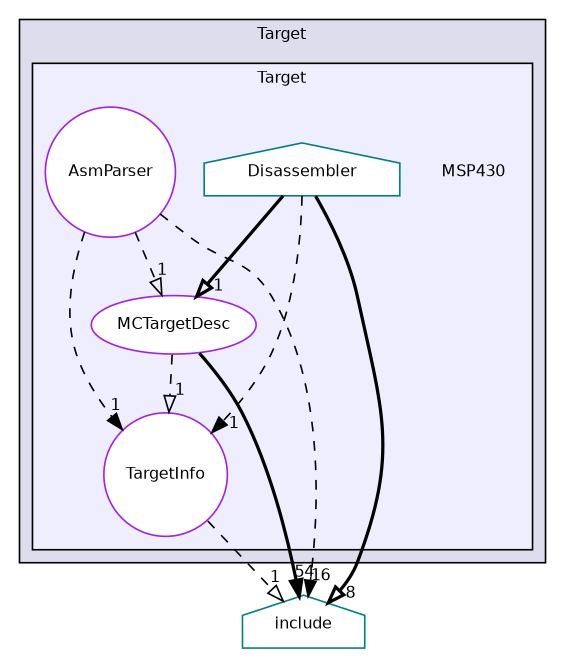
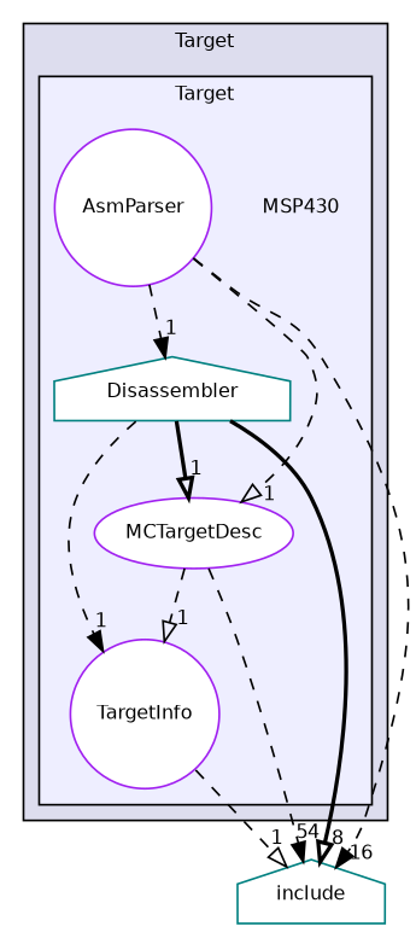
  digraph {
    compound=true
    node [color=purple fontname=Helvetica fontsize=10 shape=circle fillcolor=white style=filled]
    edge [arrowhead=onormal headlabel=1 labeldistance=1.5 labelfontname=Helvetica labelfontsize=10 style=dashed]
    n1 [label=MSP430 shape=plaintext fillcolor="" style=""]
    n2 [label=AsmParser]
    n3 [color=teal label=Disassembler shape=house]
    n4 [label=MCTargetDesc shape=ellipse]
    n5 [label=TargetInfo]
    n6 [color=teal label=include shape=house fillcolor="" style=""]
    subgraph cluster_1 {
      bgcolor="#ddddee"
      fontname=Helvetica
      fontsize=10
      label=Target
      pencolor=black
      subgraph cluster_2 {
        bgcolor="#eeeeff"
        fontname=Helvetica
        fontsize=10
        label=Target
        pencolor=black
        n1
        n2
        n3
        n4
        n5
      }
    }
    n2 -> n4
-   n2 -> n5 [arrowhead=normal]
+   n2 -> n3 [arrowhead=normal]
    n2 -> n6 [arrowhead=normal headlabel=16]
    n3 -> n4 [style=bold]
    n3 -> n5 [arrowhead=normal]
    n3 -> n6 [headlabel=8 style=bold]
    n4 -> n5
-   n4 -> n6 [arrowhead=normal headlabel=54 style=bold]
+   n4 -> n6 [arrowhead=normal headlabel=54]
    n5 -> n6
  }
